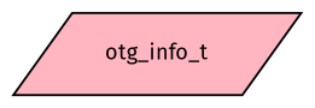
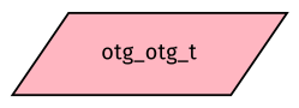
  digraph {
    rankdir=TB
    fontname="Fira Sans"
-   n1 [color=black fillcolor=lightpink fontname="Fira Sans" fontsize=10 height=0.2 label=otg_info_t shape=parallelogram style=filled width=0.4]
+   n1 [color=black fillcolor=lightpink fontname="Fira Sans" fontsize=10 height=0.2 label=otg_otg_t shape=parallelogram style=filled width=0.4]
  }
